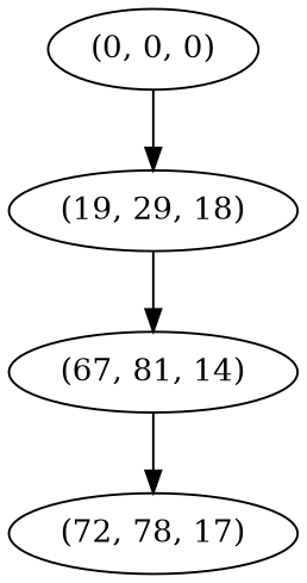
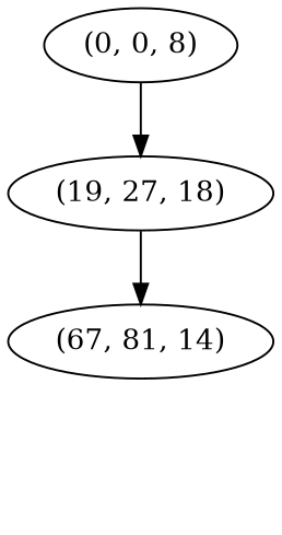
  digraph {
-   "(0, 0, 0)"
-   "(19, 29, 18)"
+   "(0, 0, 0)" [label="(0, 0, 8)"]
+   "(19, 29, 18)" [label="(19, 27, 18)"]
    "(67, 81, 14)"
-   "(72, 78, 17)"
    "(0, 0, 0)" -> "(19, 29, 18)"
    "(19, 29, 18)" -> "(67, 81, 14)"
-   "(67, 81, 14)" -> "(72, 78, 17)"
  }
